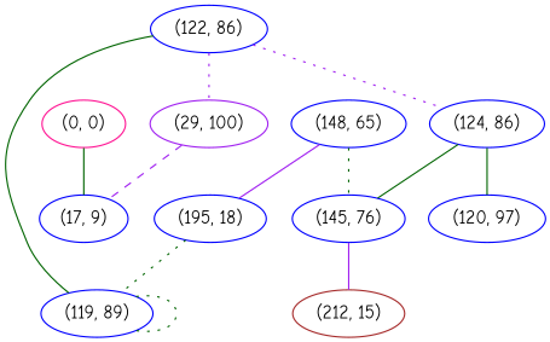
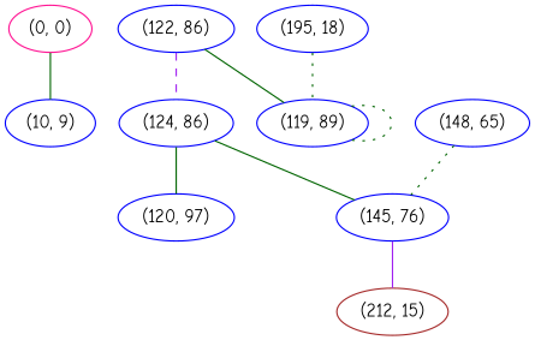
  graph {
    fontname="Comic Neue"
    node [color=blue fontname="Comic Neue"]
    edge [color=darkgreen fontname="Comic Neue" style=solid weight=1]
    "(0, 0)" [color=deeppink]
-   "(10, 9)" [label="(17, 9)"]
+   "(10, 9)"
    "(122, 86)"
    "(124, 86)"
-   "(29, 100)" [color=purple]
    "(119, 89)"
    "(145, 76)"
    "(120, 97)"
    "(148, 65)"
    "(195, 18)"
    "(212, 15)" [color=brown]
    "(0, 0)" -- "(10, 9)" [weight=4]
-   "(122, 86)" -- "(124, 86)" [color=purple style=dotted]
-   "(122, 86)" -- "(29, 100)" [color=purple style=dotted]
+   "(122, 86)" -- "(124, 86)" [color=purple style=dashed]
    "(122, 86)" -- "(119, 89)"
    "(124, 86)" -- "(145, 76)"
    "(124, 86)" -- "(120, 97)"
-   "(29, 100)" -- "(10, 9)" [color=purple style=dashed]
    "(119, 89)" -- "(119, 89)" [style=dotted weight=2]
    "(145, 76)" -- "(212, 15)" [color=purple weight=2]
    "(148, 65)" -- "(145, 76)" [style=dotted]
-   "(148, 65)" -- "(195, 18)" [color=purple]
    "(195, 18)" -- "(119, 89)" [style=dotted]
  }
